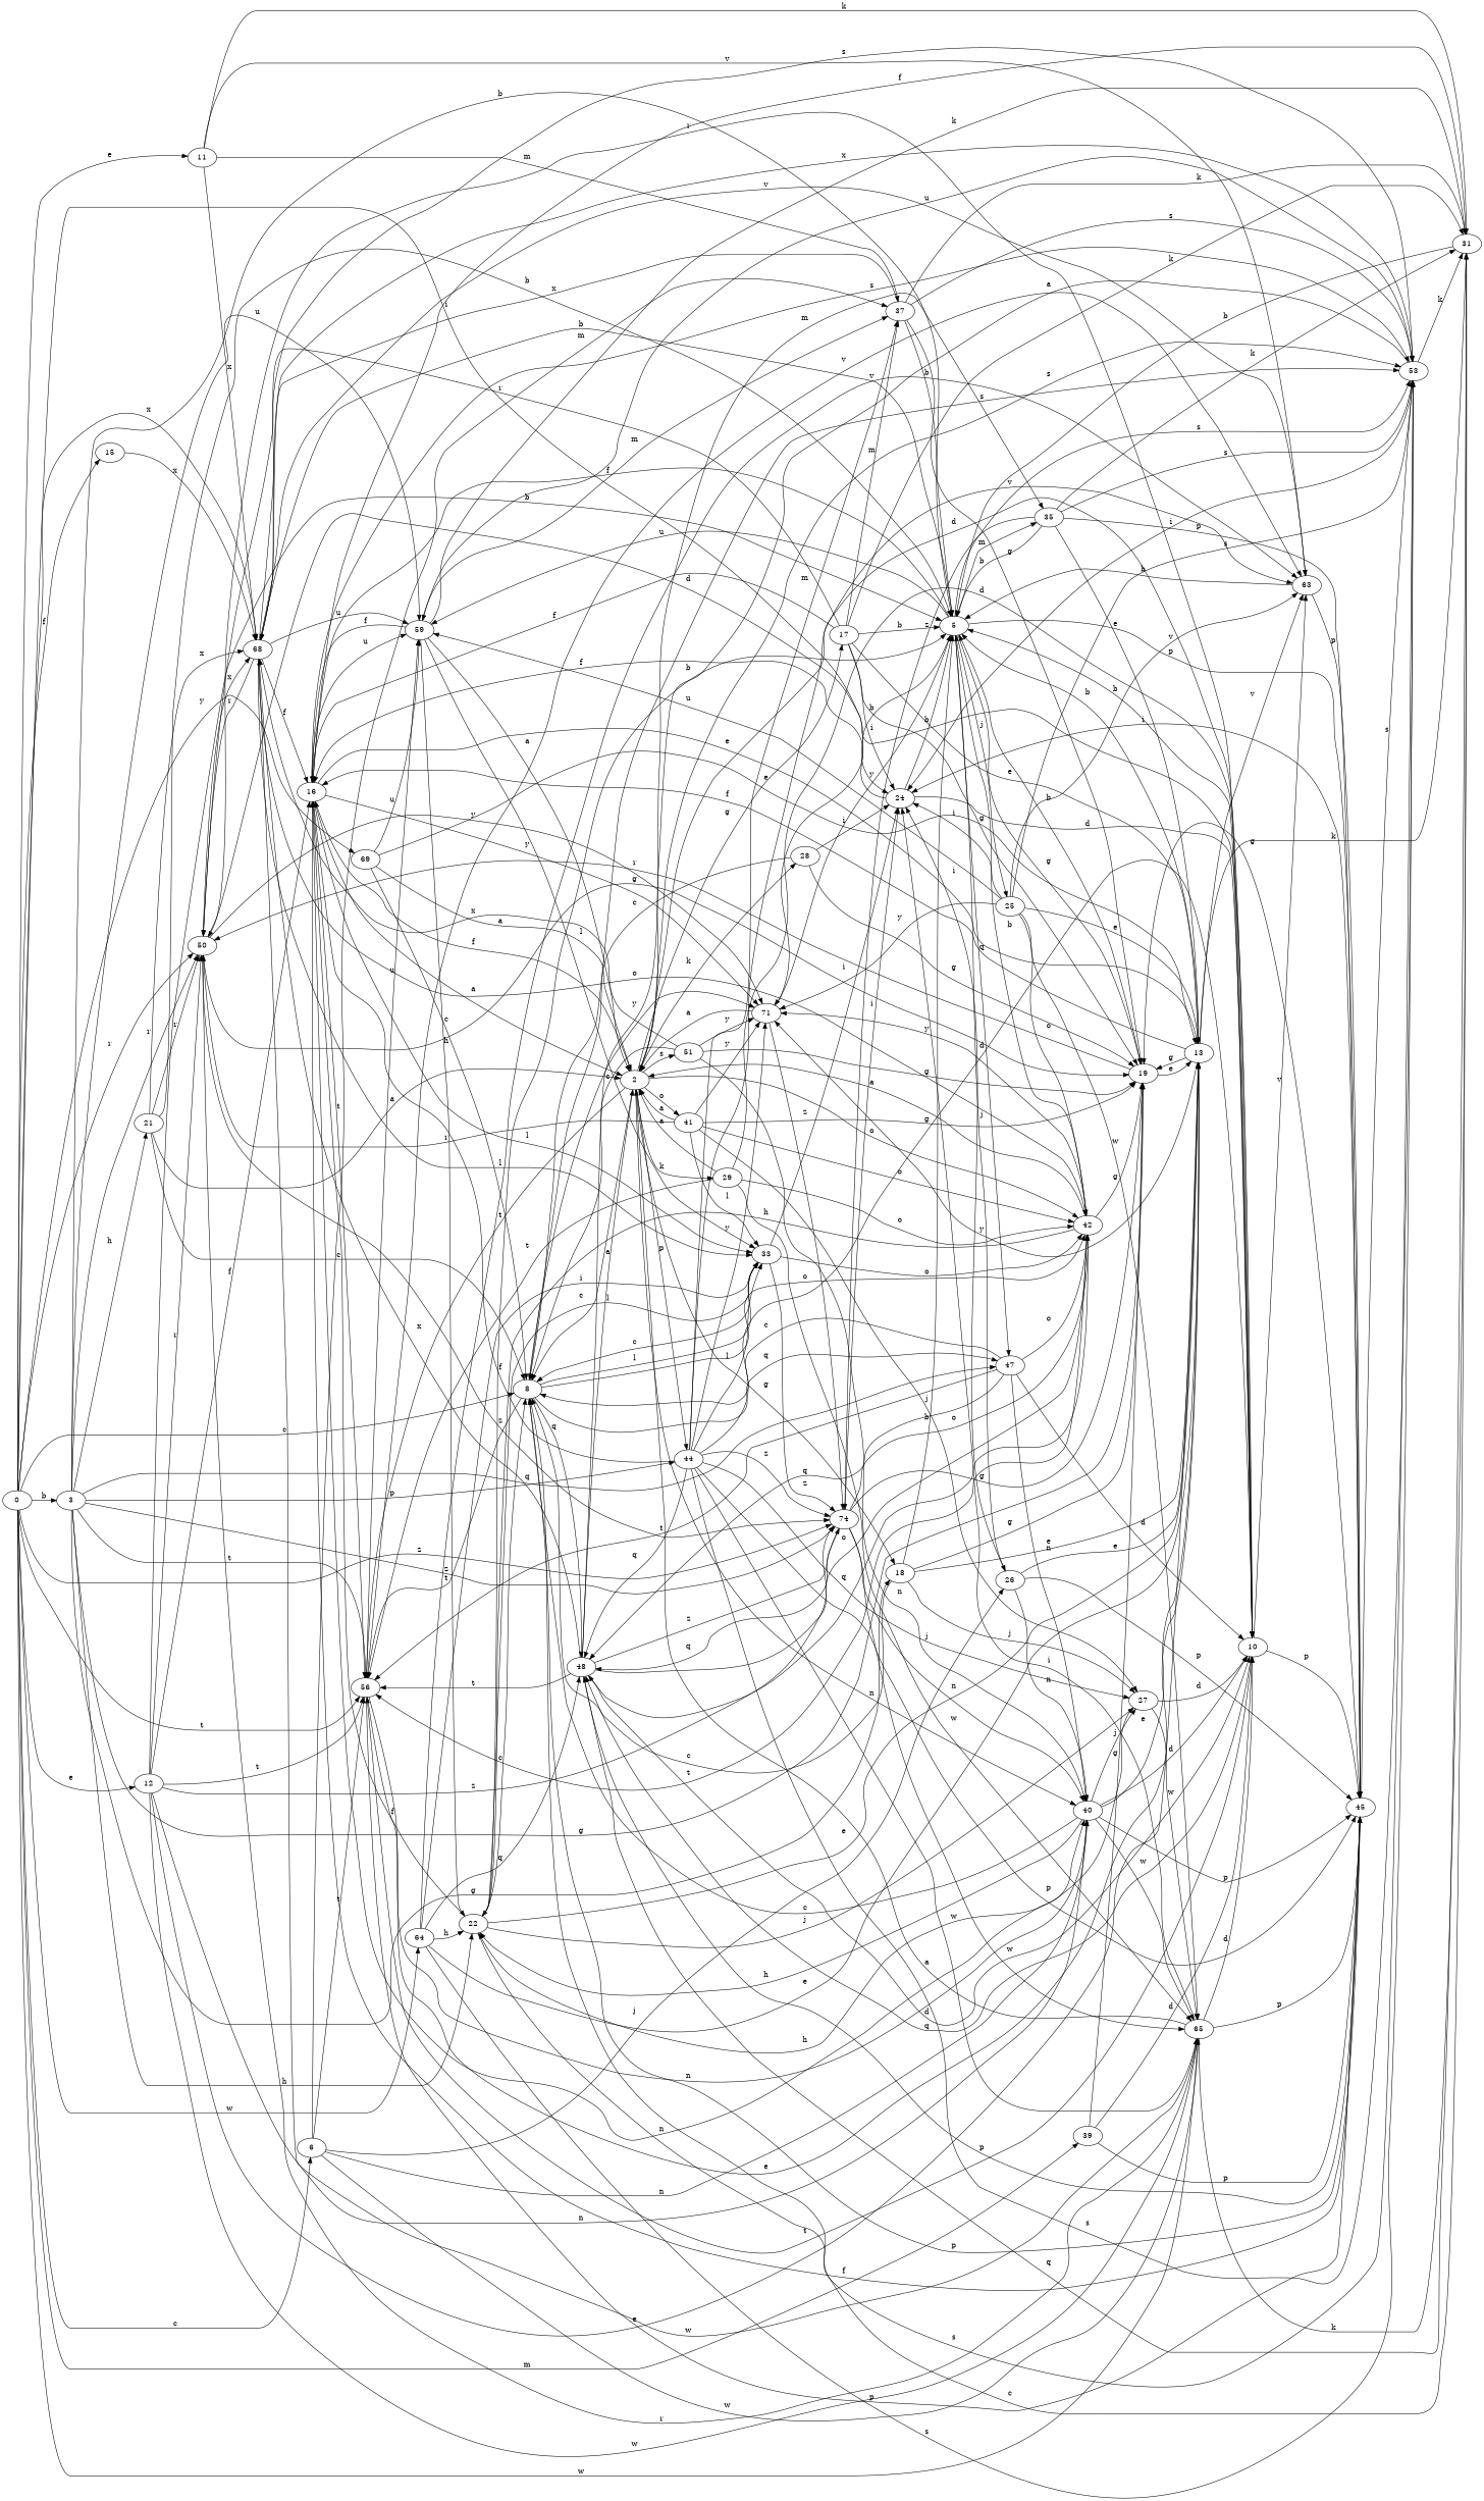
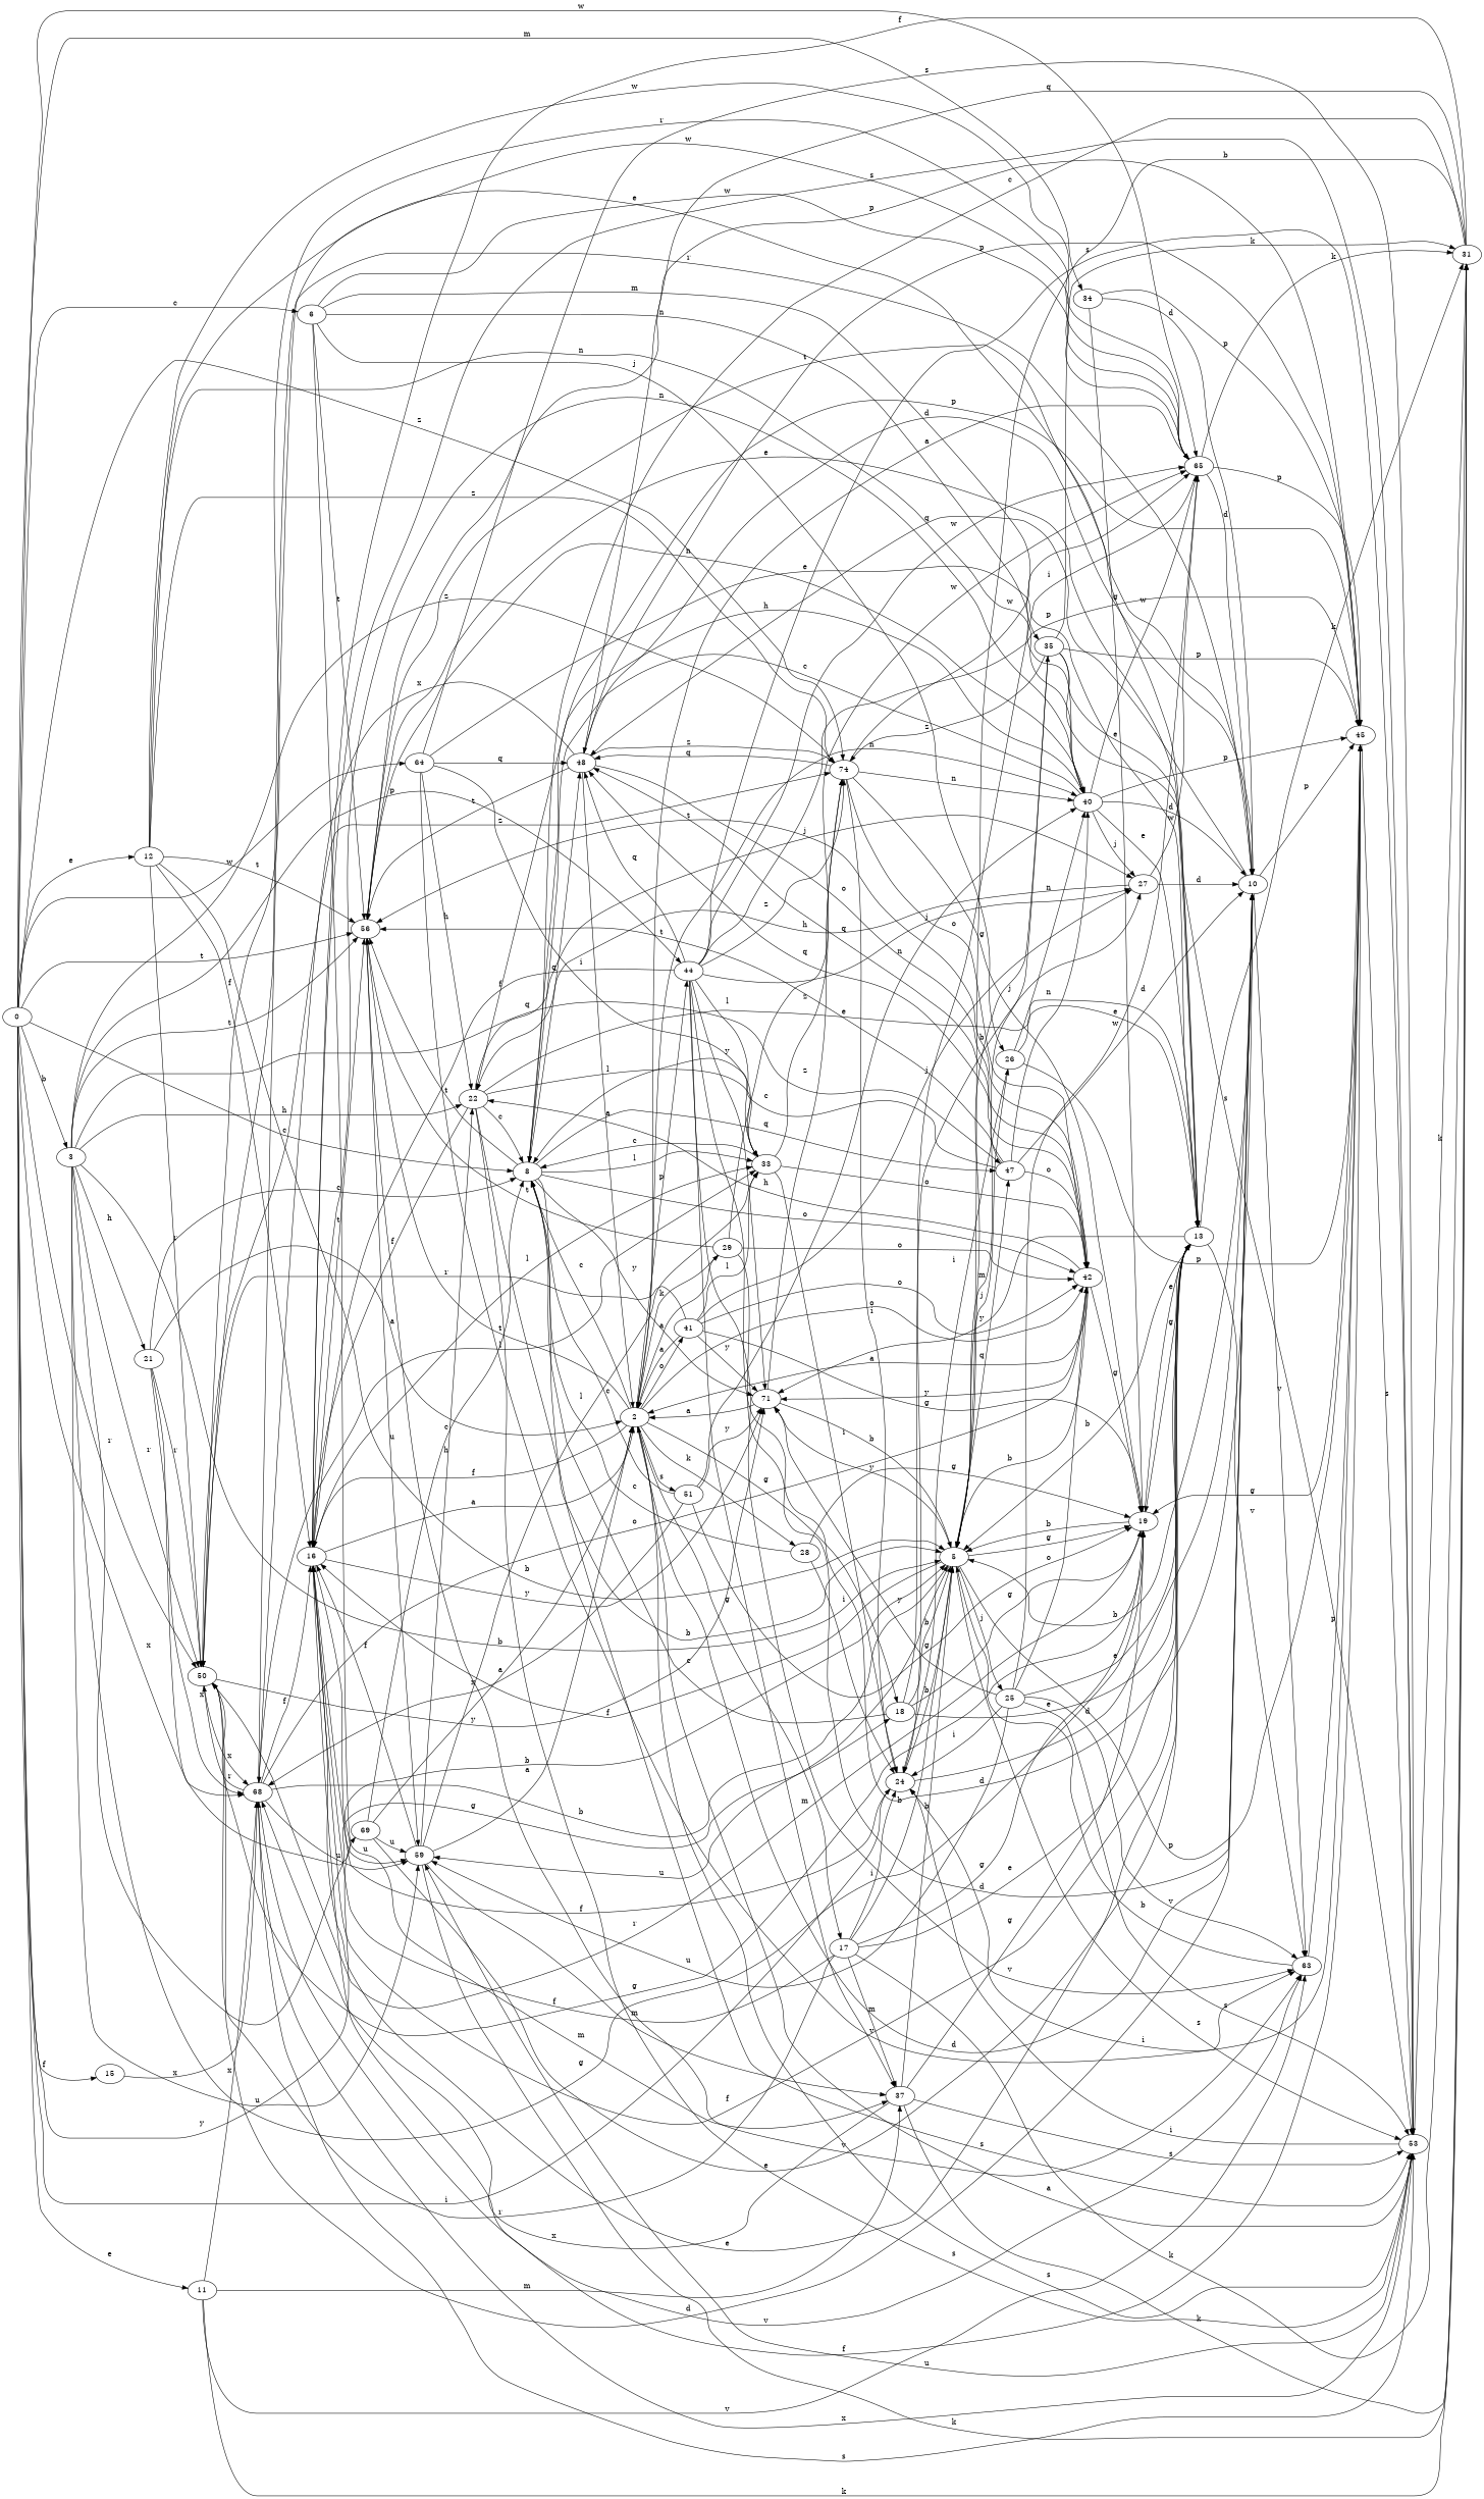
  strict digraph {
    rankdir=LR
    0
    3
    6
    8
    11
    12
    15
    24
-   34 [label=39]
+   34
    50
    56
    64
    65
    68
    69
    74
    18
    44
    5
    19
    21
    22
    47
    59
    40
    26
    35
    37
    42
    53
    45
    71
    33
    48
    63
    31
    16
    13
    10
    2
    17
    28
    29
    41
    51
    27
    25
    0 -> 3 [label=b]
    0 -> 6 [label=c]
    0 -> 8 [label=c]
    0 -> 11 [label=e]
    0 -> 12 [label=e]
    0 -> 15 [label=f]
    0 -> 24 [label=i]
    0 -> 34 [label=m]
    0 -> 50 [label=r]
    0 -> 56 [label=t]
    0 -> 64 [label=w]
    0 -> 65 [label=w]
    0 -> 68 [label=x]
    0 -> 69 [label=y]
    0 -> 74 [label=z]
    3 -> 50 [label=r]
    3 -> 56 [label=t]
    3 -> 74 [label=z]
    3 -> 18 [label=g]
    3 -> 44 [label=p]
    3 -> 5 [label=b]
    3 -> 19 [label=g]
    3 -> 21 [label=h]
    3 -> 22 [label=h]
    3 -> 47 [label=q]
    3 -> 59 [label=u]
    6 -> 56 [label=t]
    6 -> 65 [label=w]
    6 -> 40 [label=n]
    6 -> 26 [label=j]
-   48 -> 35 [label=m]
+   6 -> 35 [label=m]
    6 -> 37 [label=m]
    8 -> 56 [label=t]
    8 -> 47 [label=q]
    8 -> 42 [label=o]
    8 -> 53 [label=s]
    8 -> 45 [label=p]
    8 -> 71 [label=y]
    8 -> 33 [label=l]
    8 -> 48 [label=q]
    11 -> 68 [label=x]
    11 -> 37 [label=m]
    11 -> 63 [label=v]
    11 -> 31 [label=k]
    12 -> 50 [label=r]
    12 -> 56 [label=t]
    12 -> 65 [label=w]
    12 -> 74 [label=z]
    12 -> 5 [label=b]
    12 -> 40 [label=n]
    12 -> 16 [label=f]
    12 -> 13 [label=e]
    15 -> 68 [label=x]
    24 -> 5 [label=b]
    24 -> 16 [label=f]
    24 -> 10 [label=d]
    34 -> 19 [label=g]
    34 -> 45 [label=p]
    34 -> 10 [label=d]
    50 -> 68 [label=x]
    50 -> 74 [label=z]
    50 -> 19 [label=g]
    50 -> 71 [label=y]
    50 -> 10 [label=d]
    56 -> 59 [label=u]
    56 -> 40 [label=n]
    56 -> 45 [label=p]
    56 -> 63 [label=v]
    56 -> 13 [label=e]
    64 -> 22 [label=h]
    64 -> 53 [label=s]
    64 -> 33 [label=i]
    64 -> 48 [label=q]
    64 -> 63 [label=v]
    64 -> 13 [label=e]
    65 -> 24 [label=i]
    65 -> 50 [label=r]
    65 -> 45 [label=p]
    65 -> 31 [label=k]
    65 -> 10 [label=d]
    65 -> 2 [label=a]
    68 -> 50 [label=r]
    68 -> 65 [label=w]
    68 -> 5 [label=b]
    68 -> 59 [label=u]
    68 -> 42 [label=o]
    68 -> 53 [label=s]
    68 -> 33 [label=l]
    68 -> 63 [label=v]
    68 -> 16 [label=f]
    69 -> 8 [label=c]
    69 -> 59 [label=u]
    69 -> 13 [label=e]
    69 -> 2 [label=a]
    74 -> 24 [label=i]
    74 -> 65 [label=w]
    74 -> 19 [label=g]
    74 -> 40 [label=n]
    74 -> 42 [label=o]
    74 -> 48 [label=q]
    18 -> 8 [label=c]
    18 -> 5 [label=b]
    18 -> 19 [label=g]
    18 -> 13 [label=e]
    18 -> 27 [label=j]
    44 -> 65 [label=w]
    44 -> 74 [label=z]
    44 -> 37 [label=m]
    44 -> 53 [label=s]
    44 -> 45 [label=p]
    44 -> 71 [label=y]
    44 -> 33 [label=l]
    44 -> 48 [label=q]
    44 -> 63 [label=v]
    44 -> 16 [label=f]
    44 -> 10 [label=d]
    44 -> 27 [label=j]
    5 -> 19 [label=g]
    5 -> 47 [label=q]
    5 -> 59 [label=u]
    5 -> 26 [label=j]
    5 -> 35 [label=m]
    5 -> 53 [label=s]
    5 -> 45 [label=p]
    5 -> 71 [label=y]
    5 -> 16 [label=f]
    5 -> 25 [label=j]
    19 -> 50 [label=r]
    19 -> 5 [label=b]
    19 -> 13 [label=e]
    21 -> 8 [label=c]
    21 -> 50 [label=r]
    21 -> 68 [label=x]
    21 -> 5 [label=b]
    21 -> 2 [label=a]
    22 -> 8 [label=c]
    22 -> 5 [label=b]
    22 -> 53 [label=s]
    22 -> 33 [label=l]
    22 -> 16 [label=f]
    22 -> 13 [label=e]
    22 -> 27 [label=j]
    47 -> 8 [label=c]
    47 -> 56 [label=t]
    47 -> 40 [label=n]
    47 -> 42 [label=o]
    47 -> 48 [label=q]
    47 -> 10 [label=d]
    59 -> 22 [label=h]
    59 -> 37 [label=m]
    59 -> 33 [label=l]
    59 -> 31 [label=k]
    59 -> 16 [label=f]
    59 -> 2 [label=a]
    40 -> 8 [label=c]
    40 -> 65 [label=w]
    40 -> 22 [label=h]
    40 -> 45 [label=p]
    40 -> 13 [label=e]
    40 -> 10 [label=d]
    40 -> 27 [label=j]
    26 -> 24 [label=i]
    26 -> 40 [label=n]
    26 -> 45 [label=p]
    26 -> 13 [label=e]
    35 -> 74 [label=z]
    35 -> 5 [label=b]
    35 -> 53 [label=s]
    35 -> 45 [label=p]
    35 -> 31 [label=k]
    35 -> 13 [label=e]
    37 -> 68 [label=x]
    37 -> 5 [label=b]
    37 -> 19 [label=g]
    37 -> 53 [label=s]
    37 -> 31 [label=k]
    42 -> 56 [label=t]
    42 -> 5 [label=b]
    42 -> 19 [label=g]
    42 -> 22 [label=h]
    42 -> 71 [label=y]
    42 -> 48 [label=q]
    42 -> 2 [label=a]
    53 -> 24 [label=i]
    53 -> 68 [label=x]
    53 -> 59 [label=u]
    53 -> 31 [label=k]
    53 -> 2 [label=a]
    45 -> 24 [label=i]
    45 -> 19 [label=g]
    45 -> 53 [label=s]
    45 -> 16 [label=f]
    71 -> 74 [label=z]
    71 -> 5 [label=b]
    71 -> 2 [label=a]
    33 -> 8 [label=c]
    33 -> 24 [label=i]
    33 -> 74 [label=z]
    33 -> 42 [label=o]
    48 -> 56 [label=t]
    48 -> 68 [label=x]
    48 -> 74 [label=z]
    48 -> 42 [label=o]
    48 -> 45 [label=p]
    48 -> 10 [label=d]
    48 -> 2 [label=a]
    63 -> 5 [label=b]
    63 -> 45 [label=p]
    31 -> 8 [label=c]
    31 -> 5 [label=b]
    31 -> 48 [label=q]
    31 -> 16 [label=f]
    16 -> 56 [label=t]
    16 -> 59 [label=u]
    16 -> 40 [label=n]
    16 -> 53 [label=s]
    16 -> 71 [label=y]
    16 -> 33 [label=l]
    16 -> 13 [label=e]
    16 -> 2 [label=a]
    13 -> 5 [label=b]
    13 -> 19 [label=g]
    13 -> 71 [label=y]
    13 -> 63 [label=v]
    13 -> 31 [label=k]
    13 -> 16 [label=f]
    10 -> 50 [label=r]
    10 -> 56 [label=t]
    10 -> 5 [label=b]
    10 -> 45 [label=p]
    10 -> 48 [label=q]
    10 -> 63 [label=v]
    2 -> 8 [label=c]
    2 -> 56 [label=t]
    2 -> 18 [label=g]
    2 -> 44 [label=p]
    2 -> 40 [label=n]
    2 -> 42 [label=o]
    2 -> 53 [label=s]
    2 -> 16 [label=f]
    2 -> 10 [label=d]
    2 -> 17 [label=g]
    2 -> 28 [label=k]
    2 -> 29 [label=k]
    2 -> 41 [label=o]
    2 -> 51 [label=s]
    17 -> 24 [label=i]
    17 -> 50 [label=r]
    17 -> 5 [label=b]
    17 -> 19 [label=g]
    17 -> 37 [label=m]
    17 -> 31 [label=k]
    17 -> 16 [label=f]
    17 -> 13 [label=e]
    28 -> 8 [label=c]
    28 -> 24 [label=i]
    28 -> 19 [label=g]
    29 -> 56 [label=t]
    29 -> 65 [label=w]
    29 -> 42 [label=o]
    29 -> 10 [label=d]
    29 -> 2 [label=a]
    41 -> 50 [label=r]
    41 -> 19 [label=g]
    41 -> 42 [label=o]
    41 -> 71 [label=y]
    41 -> 33 [label=l]
    41 -> 2 [label=a]
    41 -> 27 [label=j]
    51 -> 8 [label=c]
    51 -> 68 [label=x]
    51 -> 19 [label=g]
    51 -> 40 [label=n]
    51 -> 71 [label=y]
    27 -> 65 [label=w]
    27 -> 22 [label=h]
    27 -> 10 [label=d]
    25 -> 24 [label=i]
    25 -> 65 [label=w]
    25 -> 59 [label=u]
    25 -> 42 [label=o]
    25 -> 53 [label=s]
    25 -> 71 [label=y]
    25 -> 63 [label=v]
    25 -> 13 [label=e]
  }
